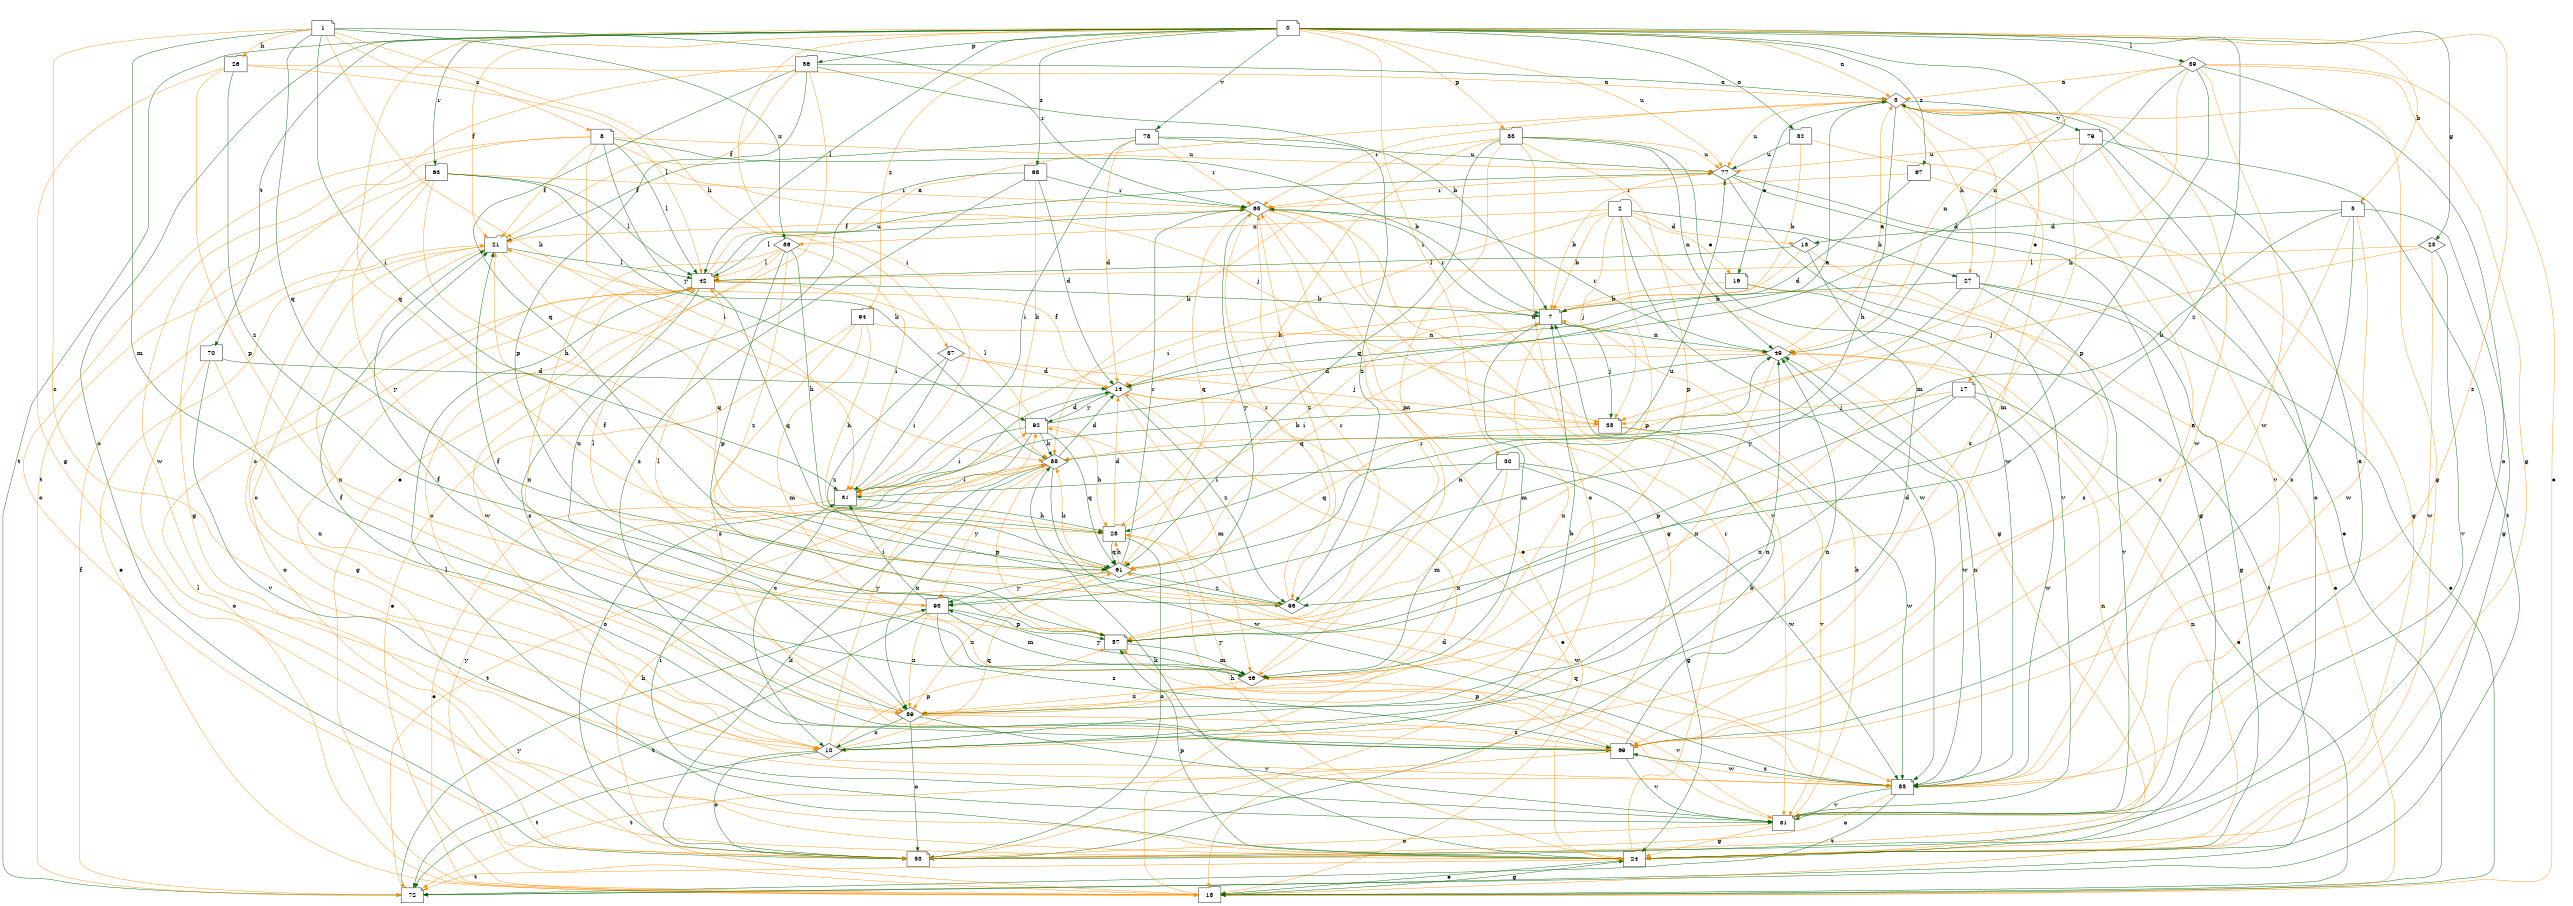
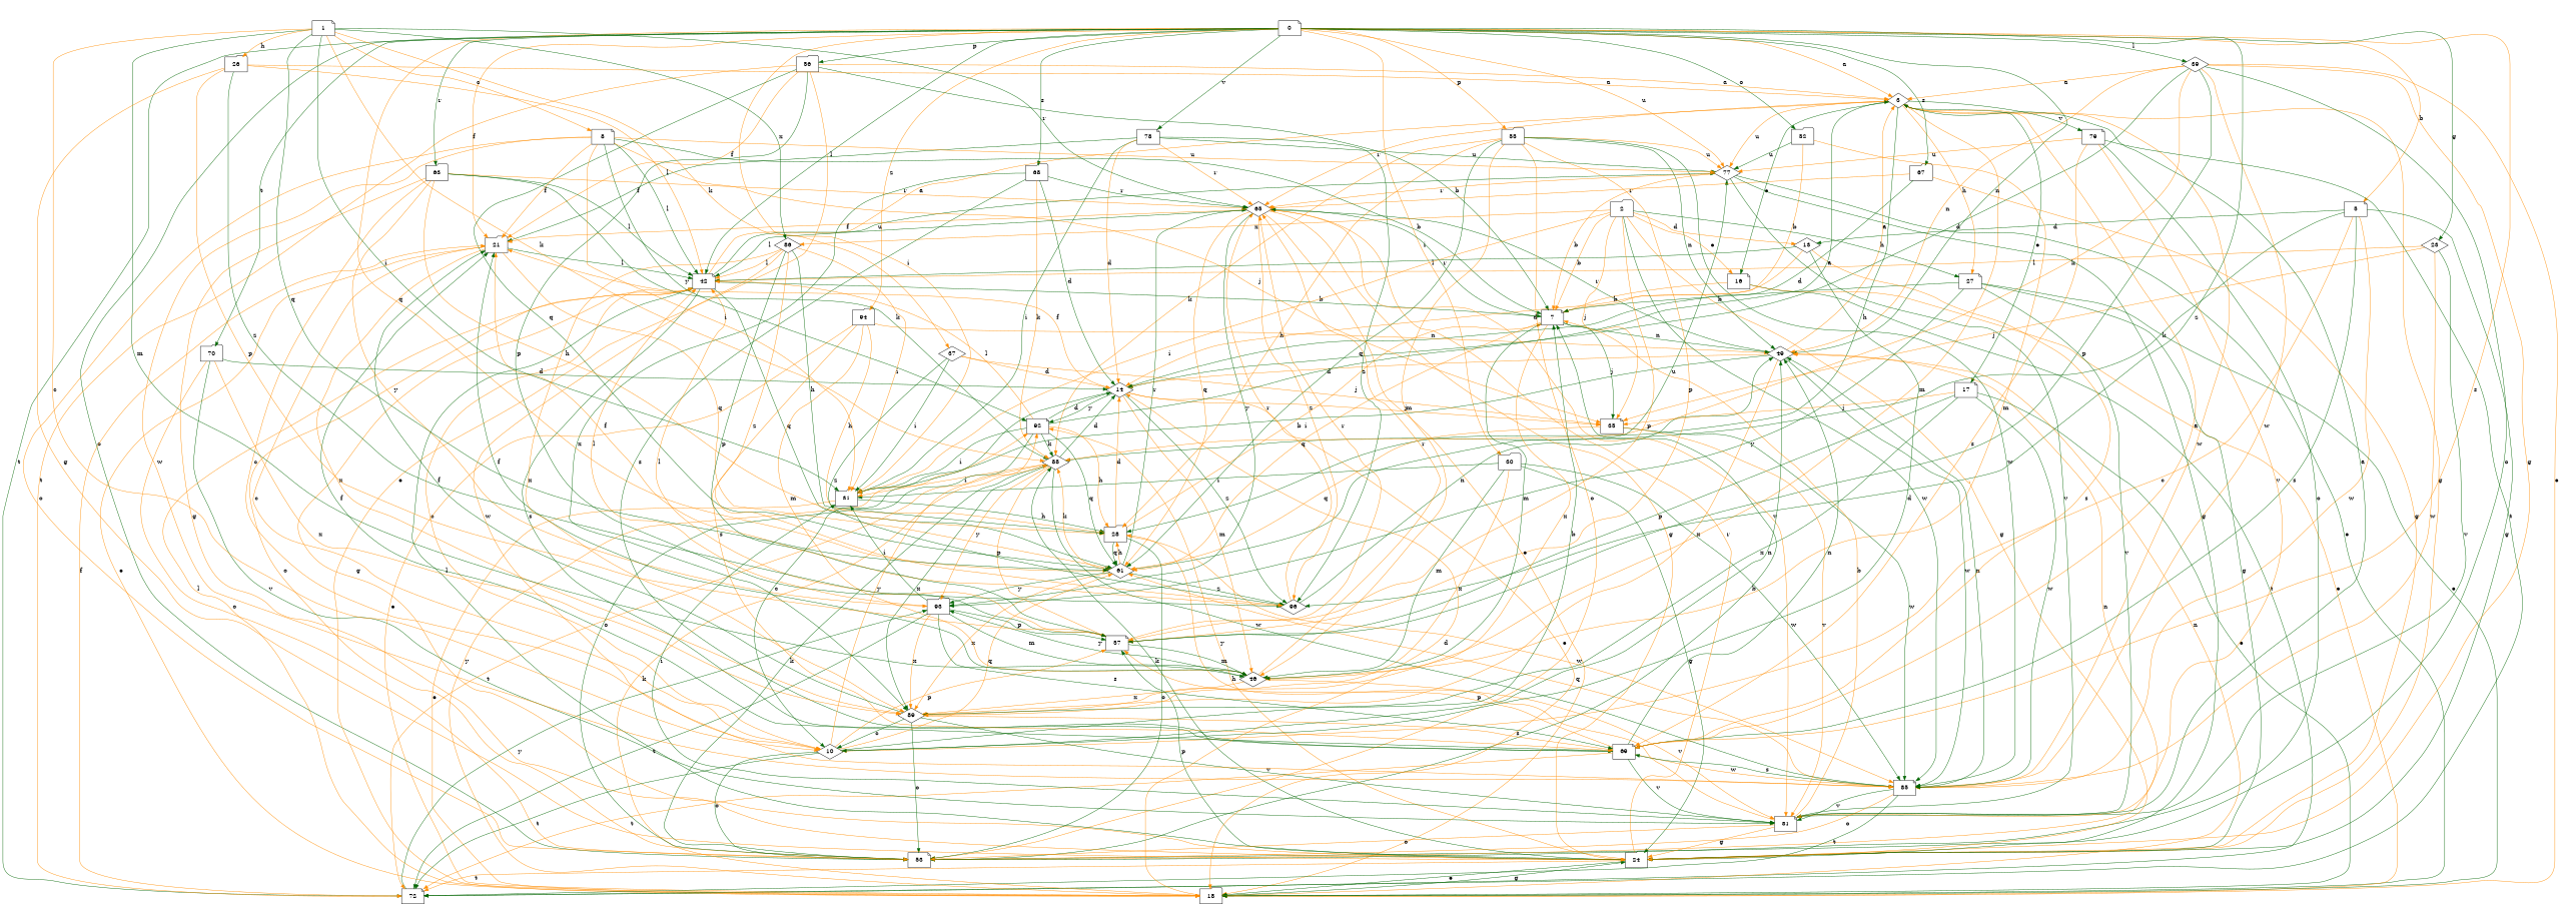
  strict digraph {
    node [shape=note]
    edge [color=darkorange]
    3 [shape=diamond]
    0
    5
    21 [shape=folder]
    23 [shape=diamond]
    30 [shape=folder]
    31 [shape=folder]
    39 [shape=diamond]
    42
    49 [shape=diamond]
    52 [shape=folder]
    53
    55 [shape=folder]
    56 [shape=folder]
    61 [shape=diamond]
    63 [shape=folder]
    67 [shape=folder]
    68 [shape=folder]
    69
    70 [shape=folder]
    72
    77 [shape=diamond]
    78
    94 [shape=folder]
    96 [shape=diamond]
    46 [shape=diamond]
    65 [shape=diamond]
    16
    24 [shape=folder]
    27
    85
    17
    28 [shape=folder]
    79
    10 [shape=diamond]
    n36 [label=88 shape=diamond]
    13 [shape=diamond]
    89 [shape=diamond]
    18 [shape=folder]
    35
    81
    57
    14 [shape=diamond]
    7
    93 [shape=folder]
    1
    8
    26 [shape=folder]
    37 [shape=diamond]
    86 [shape=diamond]
    92
    2 [shape=folder]
    3 -> 77 [label=u]
    3 -> 46 [label=m]
    3 -> 65 [label=r]
    3 -> 16 [color=darkgreen label=e]
    3 -> 24 [label=g]
    3 -> 27 [label=h]
    3 -> 85 [label=w]
-   3 -> 17 [label=e]
+   3 -> 17 [color=darkgreen label=e]
    3 -> 28 [color=darkgreen label=h]
    3 -> 79 [color=darkgreen label=v]
    0 -> 3 [label=a]
    0 -> 5 [label=b]
    0 -> 21 [label=f]
    0 -> 23 [color=darkgreen label=g]
    0 -> 30 [label=i]
    0 -> 31 [label=i]
    0 -> 39 [color=darkgreen label=l]
    0 -> 42 [color=darkgreen label=l]
    0 -> 49 [color=darkgreen label=n]
    0 -> 52 [color=darkgreen label=o]
    0 -> 53 [color=darkgreen label=o]
    0 -> 55 [label=p]
    0 -> 56 [color=darkgreen label=p]
    0 -> 61 [label=q]
    0 -> 63 [color=darkgreen label=r]
    0 -> 67 [color=darkgreen label=s]
    0 -> 68 [color=darkgreen label=s]
    0 -> 69 [label=s]
    0 -> 70 [color=darkgreen label=t]
    0 -> 72 [color=darkgreen label=t]
    0 -> 77 [label=u]
    0 -> 78 [color=darkgreen label=v]
    0 -> 94 [label=z]
    0 -> 96 [color=darkgreen label=z]
    5 -> 69 [color=darkgreen label=s]
    5 -> 24 [color=darkgreen label=g]
    5 -> 85 [label=w]
    5 -> 10 [label=c]
    5 -> n36 [color=darkgreen label=k]
    5 -> 13 [color=darkgreen label=d]
    21 -> 42 [color=darkgreen label=l]
    21 -> 61 [label=q]
    21 -> 10 [label=c]
    21 -> 89 [label=x]
    21 -> 18 [label=e]
    23 -> 42 [label=l]
    23 -> 85 [label=w]
    23 -> 35 [label=j]
    23 -> 81 [color=darkgreen label=v]
    30 -> 31 [color=darkgreen label=i]
    30 -> 46 [color=darkgreen label=m]
    30 -> 24 [color=darkgreen label=g]
    30 -> 85 [color=darkgreen label=w]
    30 -> 89 [label=x]
    31 -> 28 [color=darkgreen label=h]
    31 -> 18 [label=e]
    39 -> 3 [label=a]
    39 -> 49 [label=n]
    39 -> 53 [color=darkgreen label=o]
    39 -> 24 [label=g]
    39 -> 85 [label=w]
    39 -> n36 [label=k]
    39 -> 18 [label=e]
    39 -> 57 [color=darkgreen label=p]
    39 -> 14 [color=darkgreen label=d]
    42 -> 3 [label=a]
    42 -> 53 [label=o]
    42 -> 61 [color=darkgreen label=q]
    42 -> 69 [color=darkgreen label=s]
    42 -> 77 [color=darkgreen label=u]
    42 -> 24 [label=g]
    42 -> 10 [label=c]
    42 -> 7 [color=darkgreen label=b]
    49 -> 3 [label=a]
    49 -> 31 [color=darkgreen label=i]
    49 -> 65 [color=darkgreen label=r]
    49 -> 85 [color=darkgreen label=w]
    49 -> 89 [label=x]
    49 -> 14 [label=d]
    52 -> 77 [color=darkgreen label=u]
    52 -> 46 [label=m]
    52 -> 7 [label=b]
    53 -> 49 [label=n]
    53 -> n36 [color=darkgreen label=k]
    53 -> 7 [color=darkgreen label=b]
    55 -> 49 [color=darkgreen label=n]
    55 -> 53 [label=o]
    55 -> 61 [color=darkgreen label=q]
    55 -> 77 [label=u]
    55 -> 46 [label=m]
    55 -> 85 [color=darkgreen label=w]
    55 -> 28 [label=h]
    55 -> n36 [label=k]
    55 -> 57 [label=p]
-   56 -> 3 [color=darkgreen label=a]
+   56 -> 3 [label=a]
    56 -> 21 [label=f]
    56 -> 61 [color=darkgreen label=q]
    56 -> 72 [label=t]
    56 -> 18 [label=e]
    56 -> 57 [color=darkgreen label=p]
    56 -> 7 [color=darkgreen label=b]
    61 -> 77 [color=darkgreen label=u]
    61 -> 96 [color=darkgreen label=z]
    61 -> 65 [color=darkgreen label=r]
    61 -> 28 [label=h]
    61 -> n36 [label=k]
    61 -> 89 [label=x]
    61 -> 93 [color=darkgreen label=y]
    63 -> 42 [color=darkgreen label=l]
    63 -> 65 [label=r]
    63 -> 24 [label=g]
    63 -> 28 [label=h]
    63 -> 10 [label=c]
    63 -> n36 [color=darkgreen label=k]
    63 -> 93 [label=y]
    67 -> 65 [label=r]
    67 -> 24 [label=g]
    67 -> 14 [color=darkgreen label=d]
    68 -> 69 [color=darkgreen label=s]
    68 -> 65 [color=darkgreen label=r]
    68 -> n36 [label=k]
    68 -> 89 [color=darkgreen label=x]
    68 -> 14 [color=darkgreen label=d]
    69 -> 3 [label=a]
    69 -> 21 [color=darkgreen label=f]
    69 -> 49 [color=darkgreen label=n]
    69 -> 72 [label=t]
    69 -> 85 [label=w]
    69 -> 81 [color=darkgreen label=v]
    69 -> 57 [label=p]
    70 -> 53 [label=o]
    70 -> 89 [label=x]
    70 -> 81 [color=darkgreen label=v]
    70 -> 14 [color=darkgreen label=d]
    72 -> 21 [label=f]
    72 -> 93 [color=darkgreen label=y]
    77 -> 65 [label=r]
    77 -> 24 [color=darkgreen label=g]
    77 -> 18 [color=darkgreen label=e]
    77 -> 81 [color=darkgreen label=v]
    77 -> 7 [label=b]
    78 -> 21 [color=darkgreen label=f]
    78 -> 31 [color=darkgreen label=i]
    78 -> 77 [color=darkgreen label=u]
    78 -> 96 [color=darkgreen label=z]
    78 -> 65 [label=r]
    78 -> 14 [label=d]
    94 -> 49 [label=n]
    94 -> 69 [label=s]
    94 -> 46 [label=m]
    94 -> 28 [label=h]
    94 -> 18 [label=e]
    96 -> 21 [label=f]
    96 -> 49 [color=darkgreen label=n]
    96 -> 65 [label=r]
    46 -> 21 [color=darkgreen label=f]
    46 -> 65 [label=r]
    46 -> 89 [label=x]
    46 -> 81 [label=v]
    46 -> 93 [color=darkgreen label=y]
    65 -> 21 [label=f]
    65 -> 42 [color=darkgreen label=l]
    65 -> 61 [label=q]
    65 -> 96 [label=z]
    65 -> 24 [label=g]
    65 -> 18 [label=e]
    65 -> 81 [label=v]
    65 -> 93 [color=darkgreen label=y]
    16 -> 72 [color=darkgreen label=t]
    16 -> 18 [label=e]
    16 -> 7 [label=b]
    24 -> 42 [color=darkgreen label=l]
    24 -> 72 [label=t]
    24 -> 65 [label=r]
    24 -> n36 [color=darkgreen label=k]
    24 -> 18 [color=darkgreen label=e]
    24 -> 57 [color=darkgreen label=p]
    24 -> 92 [label=y]
    27 -> 24 [color=darkgreen label=g]
    27 -> 18 [color=darkgreen label=e]
    27 -> 81 [color=darkgreen label=v]
    27 -> 7 [color=darkgreen label=b]
    27 -> 93 [color=darkgreen label=y]
    85 -> 49 [color=darkgreen label=n]
    85 -> 53 [label=o]
    85 -> 61 [label=q]
    85 -> 69 [color=darkgreen label=s]
    85 -> 72 [color=darkgreen label=t]
    85 -> 81 [color=darkgreen label=v]
    17 -> 85 [color=darkgreen label=w]
    17 -> 89 [color=darkgreen label=x]
    17 -> 18 [color=darkgreen label=e]
    17 -> 35 [label=j]
    17 -> 57 [color=darkgreen label=p]
    28 -> 53 [color=darkgreen label=o]
    28 -> 61 [color=darkgreen label=q]
    28 -> 85 [label=w]
    28 -> 14 [label=d]
    28 -> 7 [label=b]
    79 -> 53 [color=darkgreen label=o]
    79 -> 69 [label=s]
    79 -> 72 [color=darkgreen label=t]
    79 -> 77 [label=u]
    79 -> 81 [label=v]
    10 -> 49 [color=darkgreen label=n]
    10 -> 53 [color=darkgreen label=o]
    10 -> 61 [label=q]
    10 -> 72 [color=darkgreen label=t]
    10 -> 57 [label=p]
    10 -> 7 [color=darkgreen label=b]
    10 -> 92 [label=y]
    n36 -> 31 [label=i]
    n36 -> 72 [label=t]
    n36 -> 85 [color=darkgreen label=w]
    n36 -> 89 [color=darkgreen label=x]
    n36 -> 57 [label=p]
    n36 -> 14 [color=darkgreen label=d]
    n36 -> 93 [label=y]
    13 -> 42 [color=darkgreen label=l]
    13 -> 69 [label=s]
    13 -> 10 [color=darkgreen label=d]
    13 -> 14 [label=d]
    89 -> 21 [color=darkgreen label=f]
    89 -> 53 [color=darkgreen label=o]
    89 -> 69 [label=s]
    89 -> 10 [color=darkgreen label=c]
    89 -> 81 [color=darkgreen label=v]
    18 -> 42 [label=l]
    18 -> 49 [label=n]
    18 -> 24 [color=darkgreen label=g]
    18 -> n36 [label=k]
    18 -> 14 [label=d]
    18 -> 92 [label=y]
    35 -> 61 [label=q]
    35 -> 85 [color=darkgreen label=w]
    35 -> 81 [label=v]
    81 -> 3 [color=darkgreen label=a]
    81 -> 31 [color=darkgreen label=i]
    81 -> 53 [label=o]
    81 -> 24 [label=g]
    81 -> 28 [label=h]
    81 -> 7 [label=b]
    57 -> 42 [label=l]
    57 -> 46 [color=darkgreen label=m]
    57 -> 65 [label=r]
    14 -> 21 [label=f]
    14 -> 53 [color=darkgreen label=o]
    14 -> 96 [color=darkgreen label=z]
    14 -> 46 [label=m]
    14 -> 18 [label=e]
    14 -> 35 [label=j]
    14 -> 92 [color=darkgreen label=y]
    7 -> 49 [color=darkgreen label=n]
    7 -> 61 [label=q]
    7 -> 46 [color=darkgreen label=m]
    7 -> 65 [color=darkgreen label=r]
    7 -> 89 [label=x]
    7 -> 35 [color=darkgreen label=j]
    93 -> 31 [color=darkgreen label=i]
    93 -> 42 [label=l]
    93 -> 69 [color=darkgreen label=s]
    93 -> 72 [color=darkgreen label=t]
    93 -> 46 [color=darkgreen label=m]
    93 -> 89 [label=x]
    93 -> 57 [color=darkgreen label=p]
    1 -> 31 [color=darkgreen label=i]
    1 -> 61 [color=darkgreen label=q]
    1 -> 46 [color=darkgreen label=m]
    1 -> 65 [color=darkgreen label=r]
    1 -> 10 [label=c]
    1 -> n36 [label=k]
    1 -> 8 [label=c]
    1 -> 26 [label=h]
    1 -> 37 [label=k]
    1 -> 86 [color=darkgreen label=x]
    8 -> 21 [label=f]
    8 -> 31 [label=i]
    8 -> 42 [color=darkgreen label=l]
    8 -> 53 [label=o]
    8 -> 77 [label=u]
    8 -> 85 [label=w]
    8 -> 35 [label=j]
    8 -> 7 [color=darkgreen label=b]
    8 -> 92 [color=darkgreen label=y]
    26 -> 3 [label=a]
    26 -> 42 [label=l]
    26 -> 96 [color=darkgreen label=z]
    26 -> 24 [label=g]
    26 -> 57 [label=p]
    37 -> 31 [color=darkgreen label=i]
    37 -> 96 [color=darkgreen label=z]
    37 -> 35 [label=j]
    37 -> 14 [label=d]
    86 -> 31 [label=i]
    86 -> 42 [label=l]
    86 -> 96 [label=z]
    86 -> 85 [label=w]
    86 -> 28 [color=darkgreen label=h]
    86 -> 89 [label=x]
    86 -> 57 [color=darkgreen label=p]
    92 -> 3 [color=darkgreen label=a]
    92 -> 31 [color=darkgreen label=i]
    92 -> 42 [label=l]
    92 -> 61 [color=darkgreen label=q]
    92 -> 28 [label=h]
    92 -> 10 [color=darkgreen label=c]
    92 -> n36 [color=darkgreen label=k]
    92 -> 14 [color=darkgreen label=d]
    2 -> 31 [label=i]
    2 -> 16 [label=e]
    2 -> 24 [label=g]
    2 -> 27 [color=darkgreen label=h]
    2 -> 85 [color=darkgreen label=w]
    2 -> 13 [label=d]
    2 -> 35 [label=j]
    2 -> 57 [label=p]
    2 -> 7 [label=b]
    2 -> 86 [label=x]
  }
